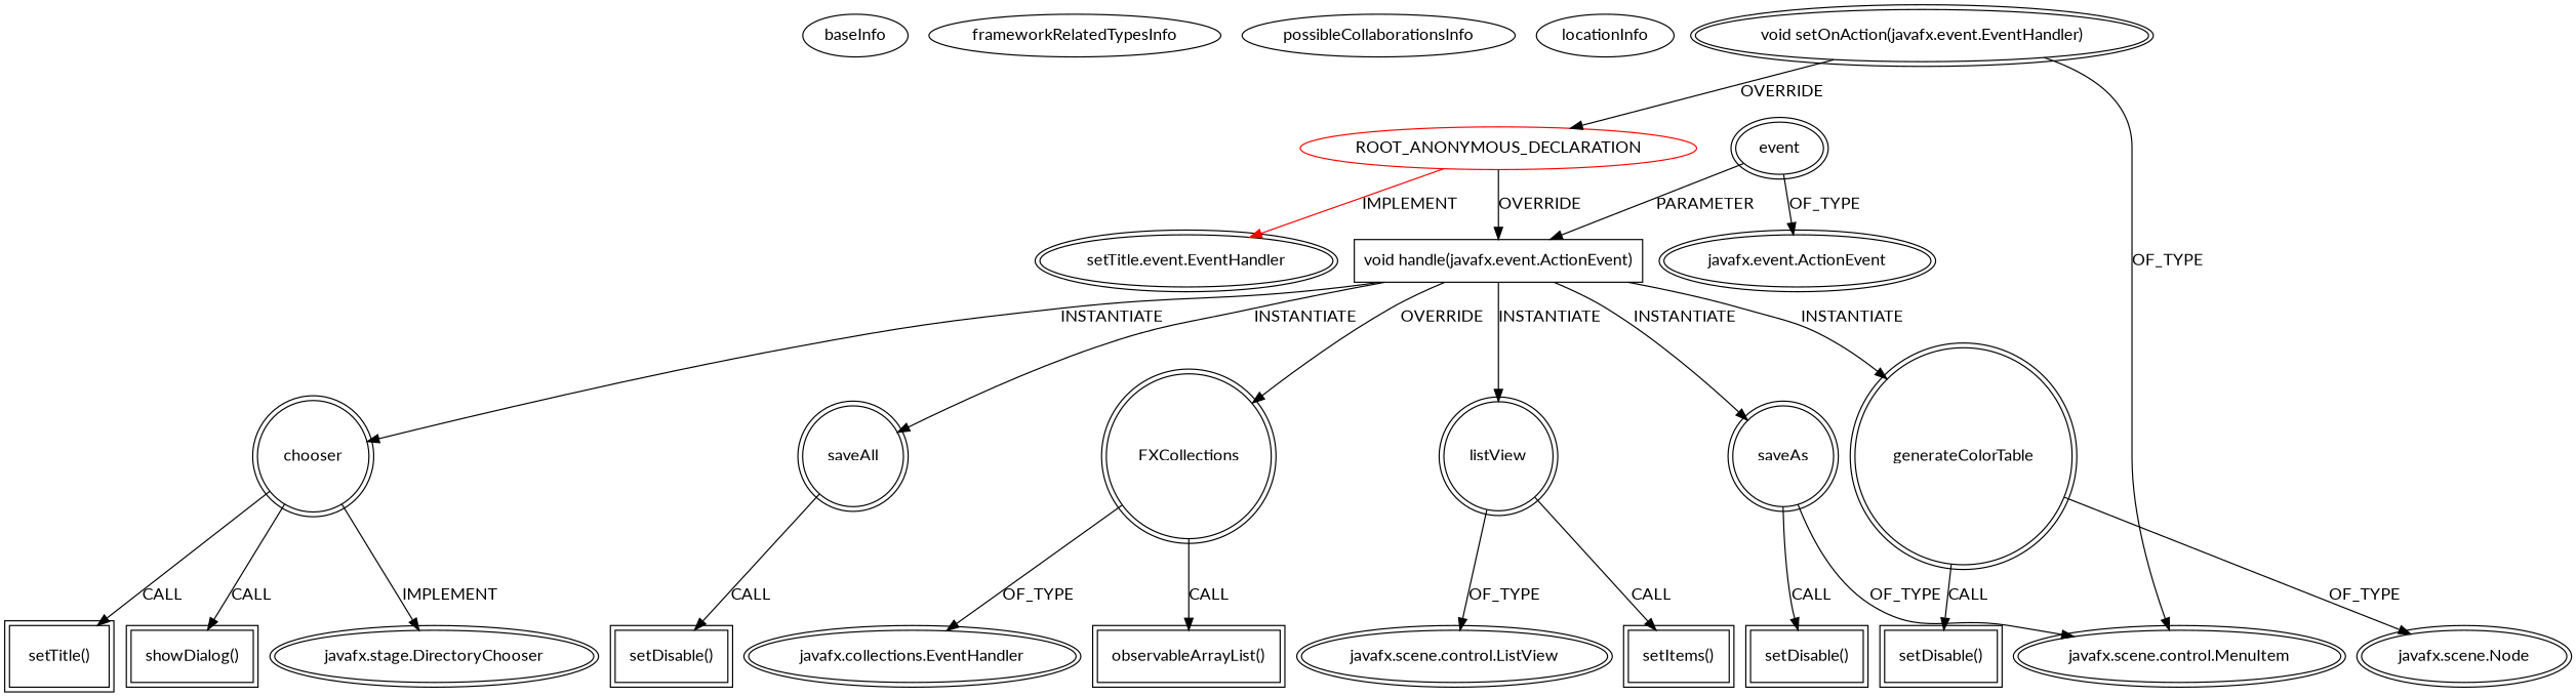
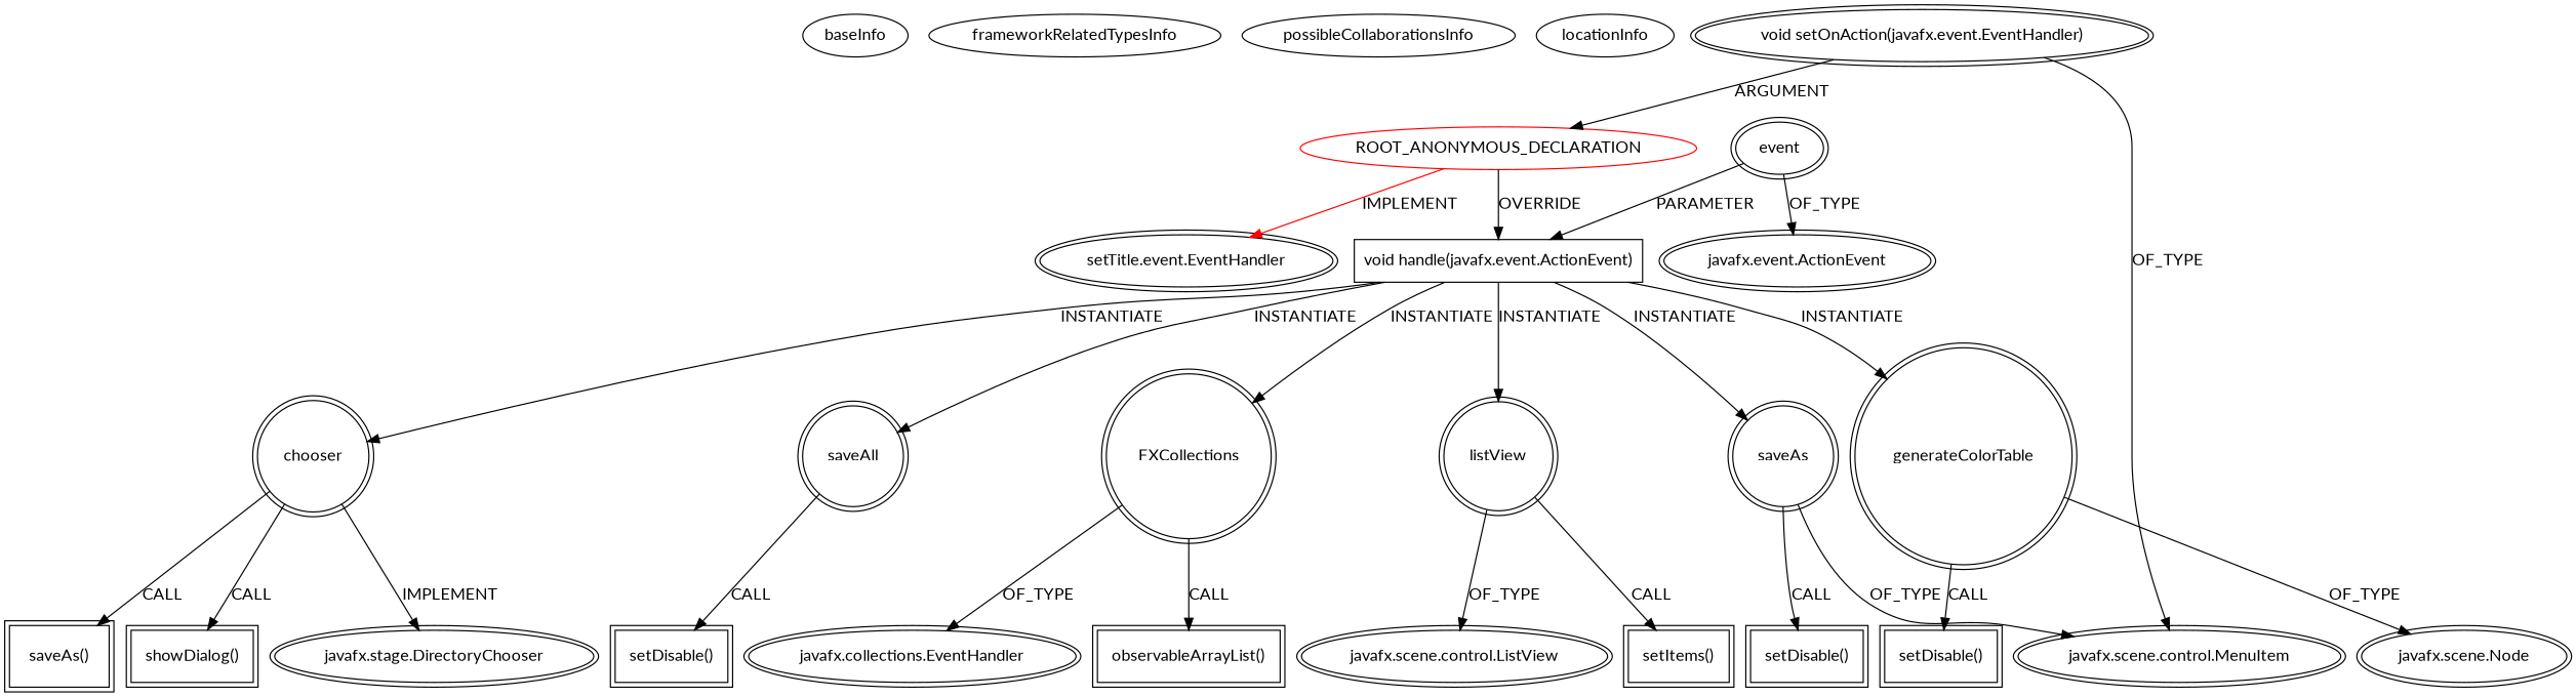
  digraph {
    fontname=Lato
    node [fontname=Lato isFrameworkType=true vertexType=INSIDE_CALL peripheries=2]
    edge [fontname=Lato]
    baseInfo [category=extension_graph graphId=4938 isAnonymous=true possibleRelation=false isFrameworkType="" vertexType="" peripheries=""]
    frameworkRelatedTypesInfo [0="javafx.event.EventHandler" isFrameworkType="" vertexType="" peripheries=""]
    possibleCollaborationsInfo [isFrameworkType="" vertexType="" peripheries=""]
    locationInfo [contextSignature="void setupFileBoxes(javafx.stage.Stage)" filePath="/zvakanaka-bitbit/bitbit-master/src/bitbit/BitBit.java" graphId=4938 projectName="zvakanaka-bitbit" isFrameworkType="" vertexType="" peripheries=""]
    n5 [color=red isFrameworkType=false label=ROOT_ANONYMOUS_DECLARATION vertexType=ROOT_ANONYMOUS_DECLARATION peripheries=""]
    n6 [label="setTitle.event.EventHandler" vertexType=FRAMEWORK_INTERFACE_TYPE]
    n7 [isFrameworkType=false label="void handle(javafx.event.ActionEvent)" shape=box vertexType=OVERRIDING_METHOD_DECLARATION peripheries=""]
    n8 [label=chooser shape=circle vertexType=VARIABLE_EXPRESION]
    n9 [label=FXCollections shape=circle vertexType=VARIABLE_EXPRESION]
    n10 [label=listView shape=circle vertexType=VARIABLE_EXPRESION]
    n11 [label=generateColorTable shape=circle vertexType=VARIABLE_EXPRESION]
    n12 [label=saveAs shape=circle vertexType=VARIABLE_EXPRESION]
    n13 [label=saveAll shape=circle vertexType=VARIABLE_EXPRESION]
    n14 [label="void setOnAction(javafx.event.EventHandler)" vertexType=OUTSIDE_CALL]
    n15 [label="javafx.scene.control.MenuItem" vertexType=FRAMEWORK_CLASS_TYPE]
    n16 [label=event vertexType=PARAMETER_DECLARATION]
    n17 [label="javafx.event.ActionEvent" vertexType=FRAMEWORK_CLASS_TYPE]
    n18 [label="javafx.stage.DirectoryChooser" vertexType=FRAMEWORK_CLASS_TYPE]
-   n19 [label="setTitle()" shape=box]
+   n19 [label="saveAs()" shape=box]
    n20 [label="showDialog()" shape=box]
    n21 [label="javafx.collections.EventHandler" vertexType=FRAMEWORK_CLASS_TYPE]
    n22 [label="observableArrayList()" shape=box]
    n23 [label="javafx.scene.control.ListView" vertexType=FRAMEWORK_CLASS_TYPE]
    n24 [label="setItems()" shape=box]
    n25 [label="javafx.scene.Node" vertexType=FRAMEWORK_CLASS_TYPE]
    n26 [label="setDisable()" shape=box]
    n27 [label="setDisable()" shape=box]
    n28 [label="setDisable()" shape=box]
    n5 -> n6 [color=red label=IMPLEMENT]
    n5 -> n7 [label=OVERRIDE]
    n7 -> n8 [label=INSTANTIATE]
-   n7 -> n9 [label=OVERRIDE]
+   n7 -> n9 [label=INSTANTIATE]
    n7 -> n10 [label=INSTANTIATE]
    n7 -> n11 [label=INSTANTIATE]
    n7 -> n12 [label=INSTANTIATE]
    n7 -> n13 [label=INSTANTIATE]
    n8 -> n18 [label=IMPLEMENT]
    n8 -> n19 [label=CALL]
    n8 -> n20 [label=CALL]
    n9 -> n21 [label=OF_TYPE]
    n9 -> n22 [label=CALL]
    n10 -> n23 [label=OF_TYPE]
    n10 -> n24 [label=CALL]
    n11 -> n25 [label=OF_TYPE]
    n11 -> n26 [label=CALL]
    n12 -> n15 [label=OF_TYPE]
    n12 -> n27 [label=CALL]
    n13 -> n28 [label=CALL]
-   n14 -> n5 [label=OVERRIDE]
+   n14 -> n5 [label=ARGUMENT]
    n14 -> n15 [label=OF_TYPE]
    n16 -> n7 [label=PARAMETER]
    n16 -> n17 [label=OF_TYPE]
  }
